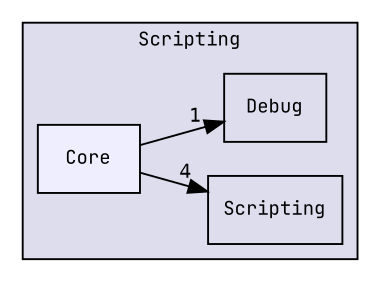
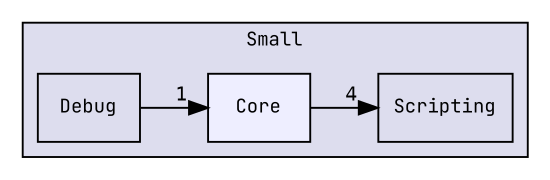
  digraph {
    compound=true
    fontname="JetBrains Mono"
    rankdir=LR
    node [fontname="JetBrains Mono" fontsize=10 shape=box]
    edge [fontname="JetBrains Mono" labeldistance=1.5 labelfontname=Helvetica labelfontsize=10]
    n1 [label=Scripting]
    n2 [label=Debug]
    n3 [fillcolor="#eeeeff" label=Core pencolor=black style=filled]
    subgraph cluster_1 {
      bgcolor="#ddddee"
      fontsize=10
-     label=Scripting
+     label=Small
      pencolor=black
      n1
      n2
      n3
    }
    n3 -> n1 [headlabel=4]
-   n3 -> n2 [headlabel=1]
+   n2 -> n3 [headlabel=1]
  }
